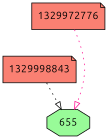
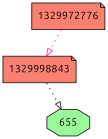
  strict digraph {
    fontname=Ubuntu
    node [fillcolor=salmon fontname=Ubuntu shape=note style=filled]
    edge [arrowhead=onormal fontname=Ubuntu style=dotted]
    n1 [label=1329998843]
    1329972776
    655 [fillcolor=palegreen shape=octagon]
    n1 -> 655 [color=black]
-   1329972776 -> 655 [color=deeppink]
+   1329972776 -> n1 [color=deeppink]
  }
